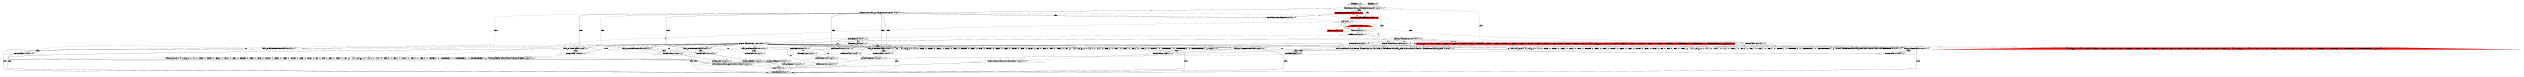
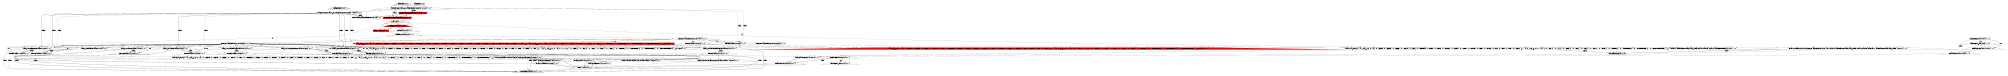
  digraph {
    node [fillcolor=white shape=trapezium style=filled]
    edge [style=solid]
-   n1 [label="_errHandler.reportError(this,re)@@@88@@@['0', '0', '1']"]
    n2 [label="_errHandler.recover(this,re)@@@89@@@['0', '0', '1']"]
    n3 [label="{exitRule()}@@@91@@@['0', '0', '1']"]
    n4 [label="enterRule(_localctx,60,RULE_primaryExpression)@@@4@@@['0', '0', '1']" shape=box]
    n5 [label="int _la@@@5@@@['1', '1', '1']"]
    n6 [label="setState(579)@@@7@@@['0', '0', '1']"]
    n7 [label="{setState(702)_la = _input.LA(1)if ((((_la) & ~0x3f) == 0 && ((1L << _la) & ((1L << ANALYZE) | (1L << ANALYZED) | (1L << CATALOGS) | (1L << COLUMNS) | (1L << DEBUG) | (1L << EXECUTABLE) | (1L << EXPLAIN) | (1L << FORMAT) | (1L << FUNCTIONS) | (1L << GRAPHVIZ) | (1L << MAPPED) | (1L << OPTIMIZED) | (1L << PARSED) | (1L << PHYSICAL) | (1L << PLAN) | (1L << RLIKE) | (1L << QUERY) | (1L << SCHEMAS))) != 0) || ((((_la - 64)) & ~0x3f) == 0 && ((1L << (_la - 64)) & ((1L << (SHOW - 64)) | (1L << (SYS - 64)) | (1L << (TABLES - 64)) | (1L << (TEXT - 64)) | (1L << (TYPE - 64)) | (1L << (TYPES - 64)) | (1L << (VERIFY - 64)) | (1L << (IDENTIFIER - 64)) | (1L << (DIGIT_IDENTIFIER - 64)) | (1L << (QUOTED_IDENTIFIER - 64)) | (1L << (BACKQUOTED_IDENTIFIER - 64)))) != 0)) {{setState(699)((TableIdentifierContext)_localctx).catalog = identifier()setState(700)match(T__3)}}setState(704)match(TABLE_IDENTIFIER)}@@@11@@@['1', '1', '0']" shape=box]
    n8 [label="{setState(566)_la = _input.LA(1)if ((((_la) & ~0x3f) == 0 && ((1L << _la) & ((1L << ANALYZE) | (1L << ANALYZED) | (1L << CATALOGS) | (1L << COLUMNS) | (1L << DEBUG) | (1L << EXECUTABLE) | (1L << EXPLAIN) | (1L << FORMAT) | (1L << FUNCTIONS) | (1L << GRAPHVIZ) | (1L << MAPPED) | (1L << OPTIMIZED) | (1L << PARSED) | (1L << PHYSICAL) | (1L << PLAN) | (1L << RLIKE) | (1L << QUERY) | (1L << SCHEMAS) | (1L << SHOW))) != 0) || ((((_la - 64)) & ~0x3f) == 0 && ((1L << (_la - 64)) & ((1L << (SYS - 64)) | (1L << (TABLES - 64)) | (1L << (TEXT - 64)) | (1L << (TYPE - 64)) | (1L << (TYPES - 64)) | (1L << (VERIFY - 64)) | (1L << (IDENTIFIER - 64)) | (1L << (DIGIT_IDENTIFIER - 64)) | (1L << (QUOTED_IDENTIFIER - 64)) | (1L << (BACKQUOTED_IDENTIFIER - 64)))) != 0)) {{setState(563)qualifiedName()setState(564)match(DOT)}}setState(568)match(ASTERISK)}@@@33@@@['0', '0', '1']"]
    n9 [fillcolor=red label="setState(697)@@@7@@@['1', '0', '0']"]
    n10 [fillcolor=red label="setState(711)@@@7@@@['0', '1', '0']" shape=box]
    n11 [label="{setState(561)extractExpression()}@@@19@@@['0', '0', '1']" shape=box]
    n12 [fillcolor=lightgray label="return _localctx@@@94@@@['0', '0', '1']"]
    n13 [label="_errHandler.sync(this)@@@8@@@['1', '1', '1']"]
    n14 [label="{setState(569)functionExpression()}@@@50@@@['1', '1', '1']" shape=box]
    n15 [fillcolor=lightgray label="return _localctx@@@53@@@['1', '1', '0']" shape=box]
    n16 [label="enterOuterAlt(_localctx,5)@@@49@@@['0', '0', '1']" shape=box]
    n17 [label="_localctx = new ExtractContext(_localctx)@@@17@@@['0', '0', '1']"]
    n18 [label="enterOuterAlt(_localctx,2)@@@18@@@['0', '0', '1']" shape=box]
    n19 [label="TableIdentifierContext _localctx = new TableIdentifierContext(_ctx,getState())@@@3@@@['1', '1', '0']"]
    n20 [fillcolor=red label="enterRule(_localctx,88,RULE_tableIdentifier)@@@4@@@['1', '0', '0']" shape=box]
    n21 [fillcolor=red label="enterRule(_localctx,90,RULE_tableIdentifier)@@@4@@@['0', '1', '0']" shape=box]
    n22 [label="enterOuterAlt(_localctx,1)@@@10@@@['1', '1', '0']"]
    n23 [label="enterOuterAlt(_localctx,2)@@@26@@@['1', '1', '0']"]
    n24 [label="PrimaryExpressionContext _localctx = new PrimaryExpressionContext(_ctx,getState())@@@3@@@['0', '0', '1']" shape=box]
    n25 [label="_localctx = new CastContext(_localctx)@@@10@@@['0', '0', '1']" shape=box]
    n26 [label="_localctx = new FunctionContext(_localctx)@@@48@@@['0', '0', '1']" shape=box]
    n27 [label="{setState(708)_errHandler.sync(this)switch (getInterpreter().adaptivePredict(_input,90,_ctx)) {case 1:{setState(705)((TableIdentifierContext)_localctx).catalog = identifier()setState(706)match(T__3)}breaksetState(710)((TableIdentifierContext)_localctx).name = identifier()}@@@27@@@['1', '1', '0']"]
    n28 [label="_localctx = new StarContext(_localctx)@@@31@@@['0', '0', '1']"]
    n29 [label="_localctx = new ConstantDefaultContext(_localctx)@@@24@@@['0', '0', '1']"]
    n30 [label="_localctx = new SubqueryExpressionContext(_localctx)@@@55@@@['0', '0', '1']"]
    n31 [label="_localctx = new ParenthesizedExpressionContext(_localctx)@@@73@@@['0', '0', '1']"]
    n32 [label="_localctx = new DereferenceContext(_localctx)@@@66@@@['0', '0', '1']"]
    n33 [label="getInterpreter().adaptivePredict(_input,91,_ctx)@@@9@@@['1', '1', '0']"]
    n34 [label="getInterpreter().adaptivePredict(_input,77,_ctx)@@@9@@@['0', '0', '1']" shape=box]
    n35 [label="{setState(570)match(T__0)setState(571)query()setState(572)match(T__1)}@@@57@@@['0', '0', '1']"]
    n36 [label="_localctx.exception = re@@@87@@@['0', '0', '1']"]
    n37 [label="RecognitionException re@@@45@@@['1', '1', '0']" shape=box]
    n38 [label="_errHandler.reportError(this,re)@@@47@@@['1', '1', '0']"]
    n39 [label="_localctx.exception = re@@@46@@@['1', '1', '0']"]
    n40 [label="_errHandler.recover(this,re)@@@48@@@['1', '1', '0']"]
    n41 [fillcolor=lightgray label="tableIdentifier['1', '0', '0']"]
    n42 [label="enterOuterAlt(_localctx,4)@@@32@@@['0', '0', '1']"]
    n43 [label="enterOuterAlt(_localctx,3)@@@25@@@['0', '0', '1']"]
    n44 [label="{setState(562)constant()}@@@26@@@['0', '0', '1']"]
+   n45 [fillcolor=lightgray label="primaryExpression['0', '0', '1']"]
    n46 [fillcolor=lightgray label="tableIdentifier['0', '1', '0']" shape=box]
    n47 [label="enterOuterAlt(_localctx,1)@@@11@@@['0', '0', '1']"]
    n48 [fillcolor=red label="(((_la) & ~0x3f) == 0 && ((1L << _la) & ((1L << ANALYZE) | (1L << ANALYZED) | (1L << CATALOGS) | (1L << COLUMNS) | (1L << DEBUG) | (1L << EXECUTABLE) | (1L << EXPLAIN) | (1L << FORMAT) | (1L << FUNCTIONS) | (1L << GRAPHVIZ) | (1L << MAPPED) | (1L << OPTIMIZED) | (1L << PARSED) | (1L << PHYSICAL) | (1L << PLAN) | (1L << RLIKE) | (1L << QUERY) | (1L << SCHEMAS))) != 0) || ((((_la - 64)) & ~0x3f) == 0 && ((1L << (_la - 64)) & ((1L << (SHOW - 64)) | (1L << (SYS - 64)) | (1L << (TABLES - 64)) | (1L << (TEXT - 64)) | (1L << (TYPE - 64)) | (1L << (TYPES - 64)) | (1L << (VERIFY - 64)) | (1L << (IDENTIFIER - 64)) | (1L << (DIGIT_IDENTIFIER - 64)) | (1L << (QUOTED_IDENTIFIER - 64)) | (1L << (BACKQUOTED_IDENTIFIER - 64)))) != 0)@@@14@@@['0', '1', '0']"]
    n49 [fillcolor=red label="(((_la) & ~0x3f) == 0 && ((1L << _la) & ((1L << ANALYZE) | (1L << ANALYZED) | (1L << CATALOGS) | (1L << COLUMNS) | (1L << DEBUG) | (1L << EXECUTABLE) | (1L << EXPLAIN) | (1L << FORMAT) | (1L << FUNCTIONS) | (1L << GRAPHVIZ) | (1L << MAPPED) | (1L << OPTIMIZED) | (1L << PARSED) | (1L << PHYSICAL) | (1L << PLAN) | (1L << RLIKE) | (1L << QUERY) | (1L << SCHEMAS) | (1L << SHOW))) != 0) || ((((_la - 64)) & ~0x3f) == 0 && ((1L << (_la - 64)) & ((1L << (SYS - 64)) | (1L << (TABLES - 64)) | (1L << (TEXT - 64)) | (1L << (TYPE - 64)) | (1L << (TYPES - 64)) | (1L << (VERIFY - 64)) | (1L << (IDENTIFIER - 64)) | (1L << (DIGIT_IDENTIFIER - 64)) | (1L << (QUOTED_IDENTIFIER - 64)) | (1L << (BACKQUOTED_IDENTIFIER - 64)))) != 0)@@@14@@@['1', '0', '0']" shape=box]
    n50 [label="getInterpreter().adaptivePredict(_input,90,_ctx)@@@30@@@['1', '1', '0']" shape=box]
    n51 [label="enterOuterAlt(_localctx,7)@@@67@@@['0', '0', '1']" shape=box]
    n52 [label="enterOuterAlt(_localctx,6)@@@56@@@['0', '0', '1']"]
    n53 [label="enterOuterAlt(_localctx,8)@@@74@@@['0', '0', '1']"]
    n54 [label="(((_la) & ~0x3f) == 0 && ((1L << _la) & ((1L << ANALYZE) | (1L << ANALYZED) | (1L << CATALOGS) | (1L << COLUMNS) | (1L << DEBUG) | (1L << EXECUTABLE) | (1L << EXPLAIN) | (1L << FORMAT) | (1L << FUNCTIONS) | (1L << GRAPHVIZ) | (1L << MAPPED) | (1L << OPTIMIZED) | (1L << PARSED) | (1L << PHYSICAL) | (1L << PLAN) | (1L << RLIKE) | (1L << QUERY) | (1L << SCHEMAS) | (1L << SHOW))) != 0) || ((((_la - 64)) & ~0x3f) == 0 && ((1L << (_la - 64)) & ((1L << (SYS - 64)) | (1L << (TABLES - 64)) | (1L << (TEXT - 64)) | (1L << (TYPE - 64)) | (1L << (TYPES - 64)) | (1L << (VERIFY - 64)) | (1L << (IDENTIFIER - 64)) | (1L << (DIGIT_IDENTIFIER - 64)) | (1L << (QUOTED_IDENTIFIER - 64)) | (1L << (BACKQUOTED_IDENTIFIER - 64)))) != 0)@@@36@@@['0', '0', '1']" shape=box]
    n55 [label="{setState(574)qualifiedName()}@@@68@@@['0', '0', '1']" shape=box]
    n56 [label="{setState(575)match(T__0)setState(576)expression()setState(577)match(T__1)}@@@75@@@['0', '0', '1']"]
    n57 [label="{setState(560)castExpression()}@@@12@@@['0', '0', '1']" shape=box]
    n58 [label="RecognitionException re@@@86@@@['0', '0', '1']"]
-   n1 -> n2
    n2 -> n3 [style=bold]
    n3 -> n12
    n4 -> n5
    n5 -> n6 [style=bold]
    n5 -> n7 [label=_la]
    n5 -> n8 [label=_la]
    n5 -> n9
    n5 -> n10 [style=bold]
    n6 -> n13 [style=bold]
    n7 -> n14
    n7 -> n15 [label=_localctx style=bold]
    n8 -> n3 [style=bold]
    n9 -> n6 [label=0 style=bold]
    n9 -> n10 [label=0 style=bold]
    n9 -> n13
    n10 -> n13
    n11 -> n3
    n13 -> n33
    n13 -> n34
    n14 -> n2 [style=bold]
    n14 -> n3
    n16 -> n14
    n17 -> n12 [label=_localctx]
    n17 -> n18 [style=bold]
    n17 -> n18 [label=_localctx style=bold]
    n18 -> n11
    n19 -> n20 [label=_localctx style=bold]
    n19 -> n20
    n19 -> n21 [label=_localctx style=bold]
    n19 -> n21
    n19 -> n22 [label=_localctx]
    n19 -> n23 [label=_localctx]
    n19 -> n24 [label=0 style=bold]
    n20 -> n4 [label=0 style=bold]
    n20 -> n5
    n20 -> n21 [label=0 style=bold]
    n21 -> n5
    n22 -> n7
    n22 -> n25 [label=0]
    n23 -> n26 [label=0 style=bold]
    n23 -> n27
    n24 -> n4
    n24 -> n4 [label=_localctx style=bold]
    n24 -> n17 [label=_localctx style=bold]
    n24 -> n25 [label=_localctx]
    n24 -> n26 [label=_localctx style=bold]
    n24 -> n28 [label=_localctx style=bold]
    n24 -> n29 [label=_localctx]
    n24 -> n30 [label=_localctx style=bold]
    n24 -> n31 [label=_localctx]
    n24 -> n32 [label=_localctx style=bold]
    n25 -> n12 [label=_localctx style=bold]
    n25 -> n47 [label=_localctx style=bold]
    n25 -> n47 [style=bold]
    n26 -> n12 [label=_localctx style=bold]
    n26 -> n16
    n26 -> n16 [label=_localctx style=bold]
    n27 -> n14
    n27 -> n15 [label=_localctx style=bold]
    n28 -> n12 [label=_localctx style=bold]
    n28 -> n42 [style=bold]
    n28 -> n42 [label=_localctx]
    n29 -> n12 [label=_localctx]
    n29 -> n43
    n29 -> n43 [label=_localctx]
    n30 -> n12 [label=_localctx style=bold]
    n30 -> n52 [label=_localctx style=bold]
    n30 -> n52 [style=bold]
    n31 -> n12 [label=_localctx style=bold]
    n31 -> n53 [label=_localctx]
    n31 -> n53
    n32 -> n12 [label=_localctx]
    n32 -> n51 [style=bold]
    n32 -> n51 [label=_localctx style=bold]
    n33 -> n22
    n33 -> n22 [label=true]
    n33 -> n23 [label=true]
    n33 -> n23 [style=bold]
    n33 -> n34 [label=0 style=bold]
    n33 -> n48 [label=true]
    n33 -> n49 [label=true style=bold]
    n33 -> n50 [label=true]
    n34 -> n16 [label=true style=bold]
    n34 -> n17 [label=true]
    n34 -> n17
    n34 -> n18 [label=true]
    n34 -> n25
    n34 -> n25 [label=true style=bold]
    n34 -> n26 [style=bold]
    n34 -> n26 [label=true]
    n34 -> n28 [label=true]
    n34 -> n28
    n34 -> n29 [style=bold]
    n34 -> n29 [label=true]
    n34 -> n30
    n34 -> n30 [label=true style=bold]
    n34 -> n31 [label=true]
    n34 -> n31
    n34 -> n32 [style=bold]
    n34 -> n32 [label=true style=bold]
    n34 -> n42 [label=true style=bold]
    n34 -> n43 [label=true]
    n34 -> n47 [label=true style=bold]
    n34 -> n51 [label=true style=bold]
    n34 -> n52 [label=true]
    n34 -> n53 [label=true]
    n34 -> n54 [label=true style=bold]
    n35 -> n3 [style=bold]
-   n36 -> n1 [style=bold]
    n37 -> n38 [label=true style=bold]
    n37 -> n39 [label=true style=bold]
    n37 -> n39 [style=bold]
    n37 -> n40 [label=localctx]
    n38 -> n40 [style=bold]
    n39 -> n38
    n40 -> n14
    n41 -> n19
    n42 -> n8
    n43 -> n44 [style=bold]
    n44 -> n3
+   n45 -> n24
    n46 -> n19 [style=bold]
    n49 -> n48 [label=0]
    n51 -> n55 [style=bold]
    n52 -> n35
    n53 -> n56 [style=bold]
    n55 -> n3 [style=bold]
    n56 -> n3
    n57 -> n3
-   n58 -> n1 [label=true style=bold]
-   n58 -> n2 [label=true style=bold]
+   n58 -> n2 [label=localctx style=bold]
    n58 -> n36 [label=true]
    n58 -> n36
  }
